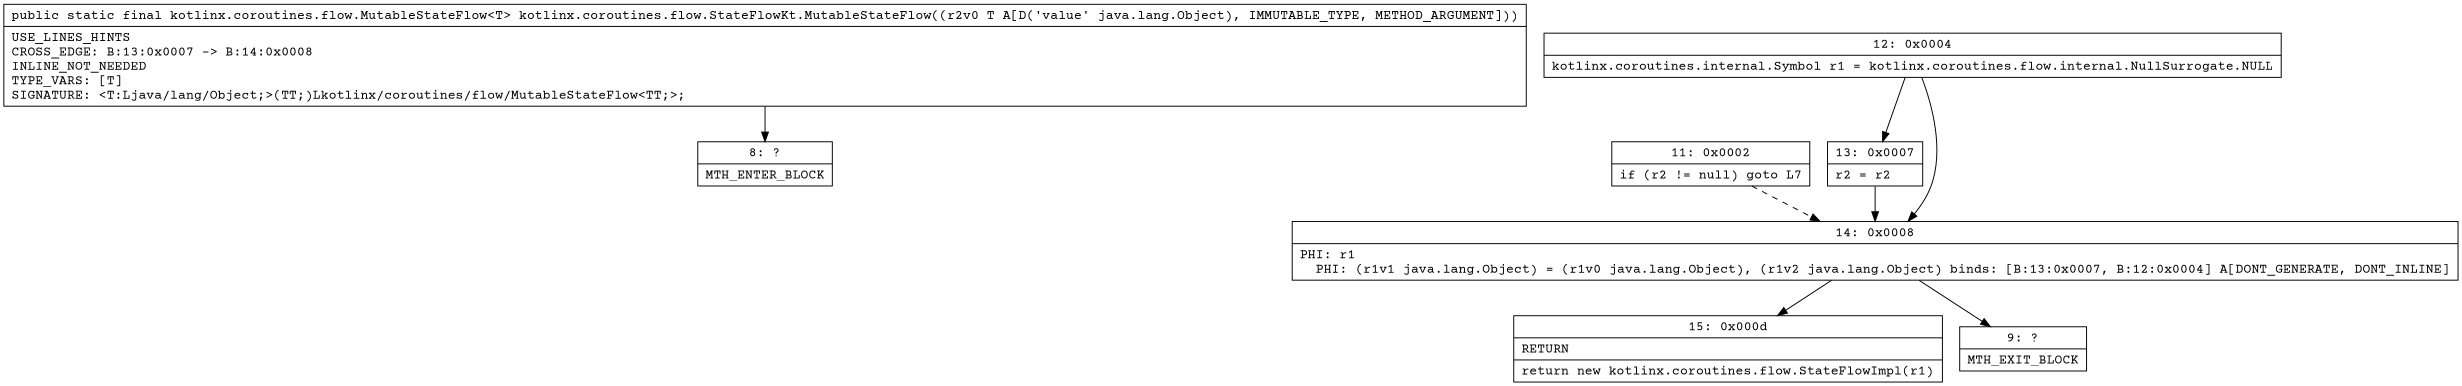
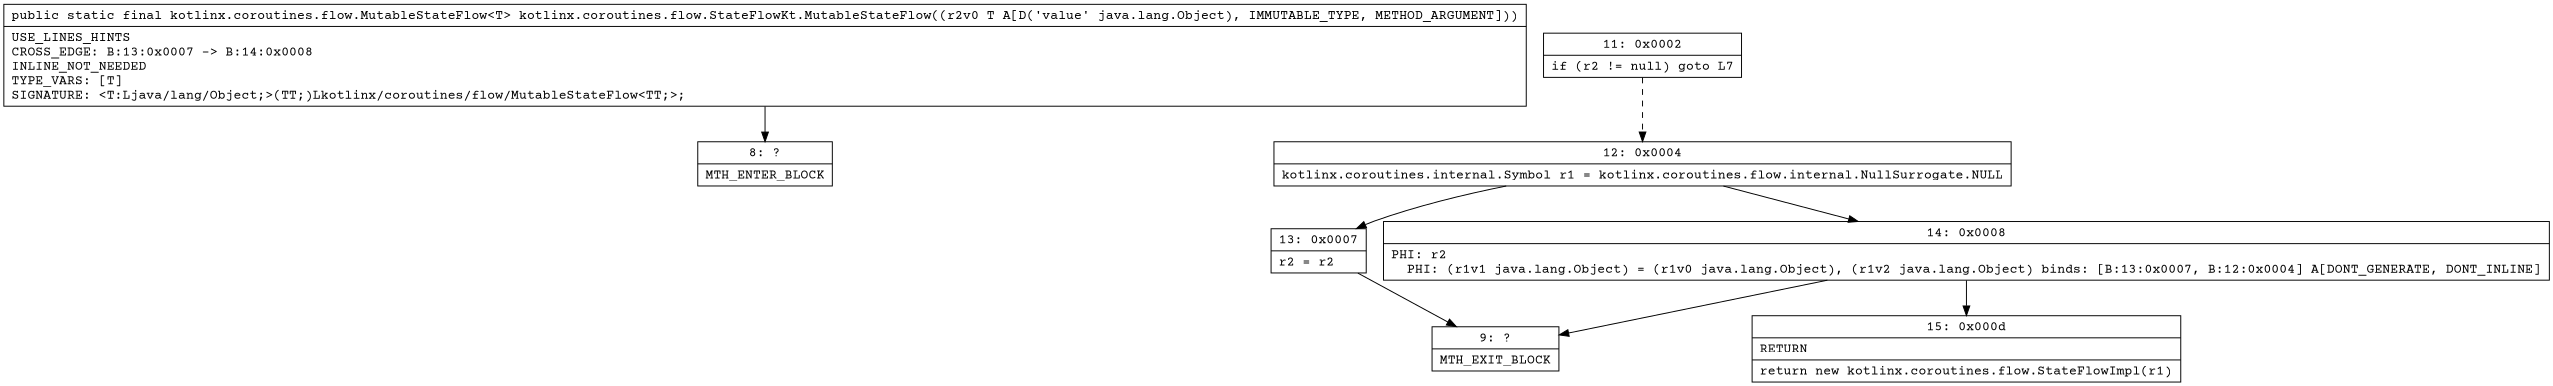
  digraph {
    fontname="Courier Prime"
    node [fontname="Courier Prime" shape=record]
    edge [fontname="Courier Prime"]
    n1 [label="{8\:\ ?|MTH_ENTER_BLOCK\l}"]
    n2 [label="{11\:\ 0x0002|if (r2 != null) goto L7\l}"]
    n3 [label="{12\:\ 0x0004|kotlinx.coroutines.internal.Symbol r1 = kotlinx.coroutines.flow.internal.NullSurrogate.NULL\l}"]
    n4 [label="{13\:\ 0x0007|r2 = r2\l}"]
-   n5 [label="{14\:\ 0x0008|PHI: r1 \l  PHI: (r1v1 java.lang.Object) = (r1v0 java.lang.Object), (r1v2 java.lang.Object) binds: [B:13:0x0007, B:12:0x0004] A[DONT_GENERATE, DONT_INLINE]\l}"]
+   n5 [label="{14\:\ 0x0008|PHI: r2 \l  PHI: (r1v1 java.lang.Object) = (r1v0 java.lang.Object), (r1v2 java.lang.Object) binds: [B:13:0x0007, B:12:0x0004] A[DONT_GENERATE, DONT_INLINE]\l}"]
    n6 [label="{15\:\ 0x000d|RETURN\l|return new kotlinx.coroutines.flow.StateFlowImpl(r1)\l}"]
    n7 [label="{9\:\ ?|MTH_EXIT_BLOCK\l}"]
    n8 [label="{public static final kotlinx.coroutines.flow.MutableStateFlow\<T\> kotlinx.coroutines.flow.StateFlowKt.MutableStateFlow((r2v0 T A[D('value' java.lang.Object), IMMUTABLE_TYPE, METHOD_ARGUMENT]))  | USE_LINES_HINTS\lCROSS_EDGE: B:13:0x0007 \-\> B:14:0x0008\lINLINE_NOT_NEEDED\lTYPE_VARS: [T]\lSIGNATURE: \<T:Ljava\/lang\/Object;\>(TT;)Lkotlinx\/coroutines\/flow\/MutableStateFlow\<TT;\>;\l}"]
-   n2 -> n5 [style=dashed]
+   n2 -> n3 [style=dashed]
    n3 -> n4
    n3 -> n5
-   n4 -> n5
+   n4 -> n7
    n5 -> n6
    n5 -> n7
    n8 -> n1
  }
